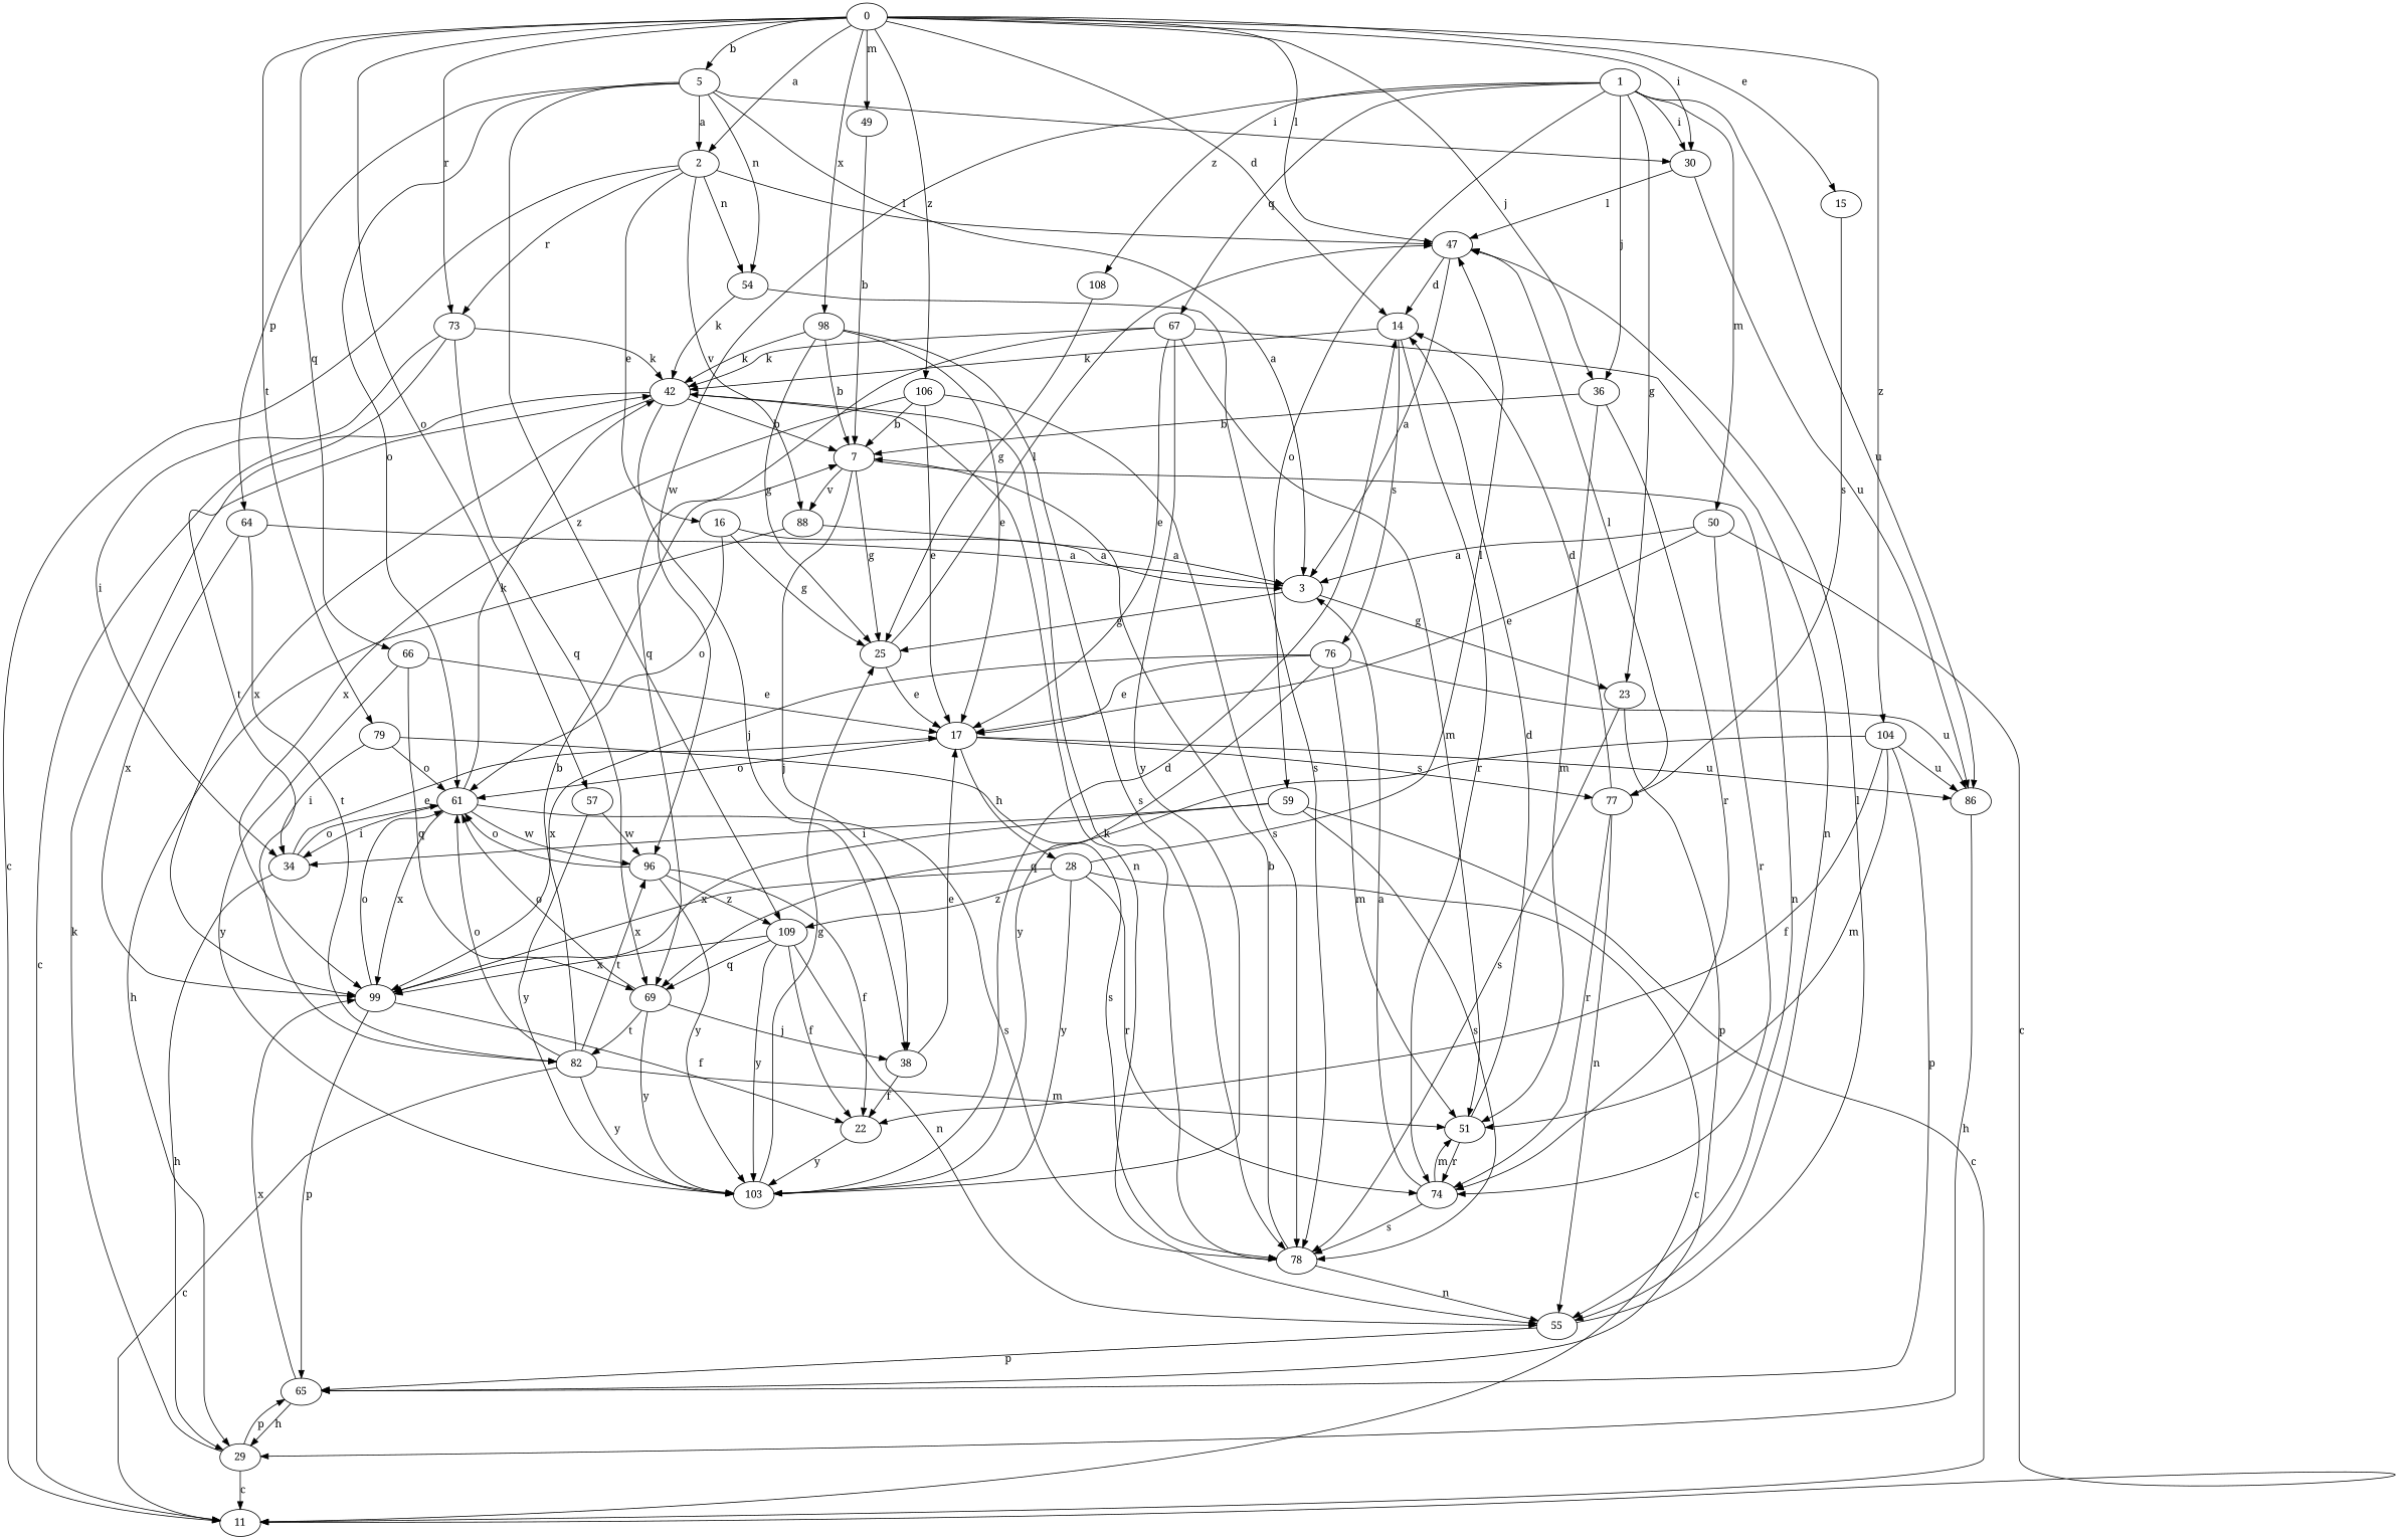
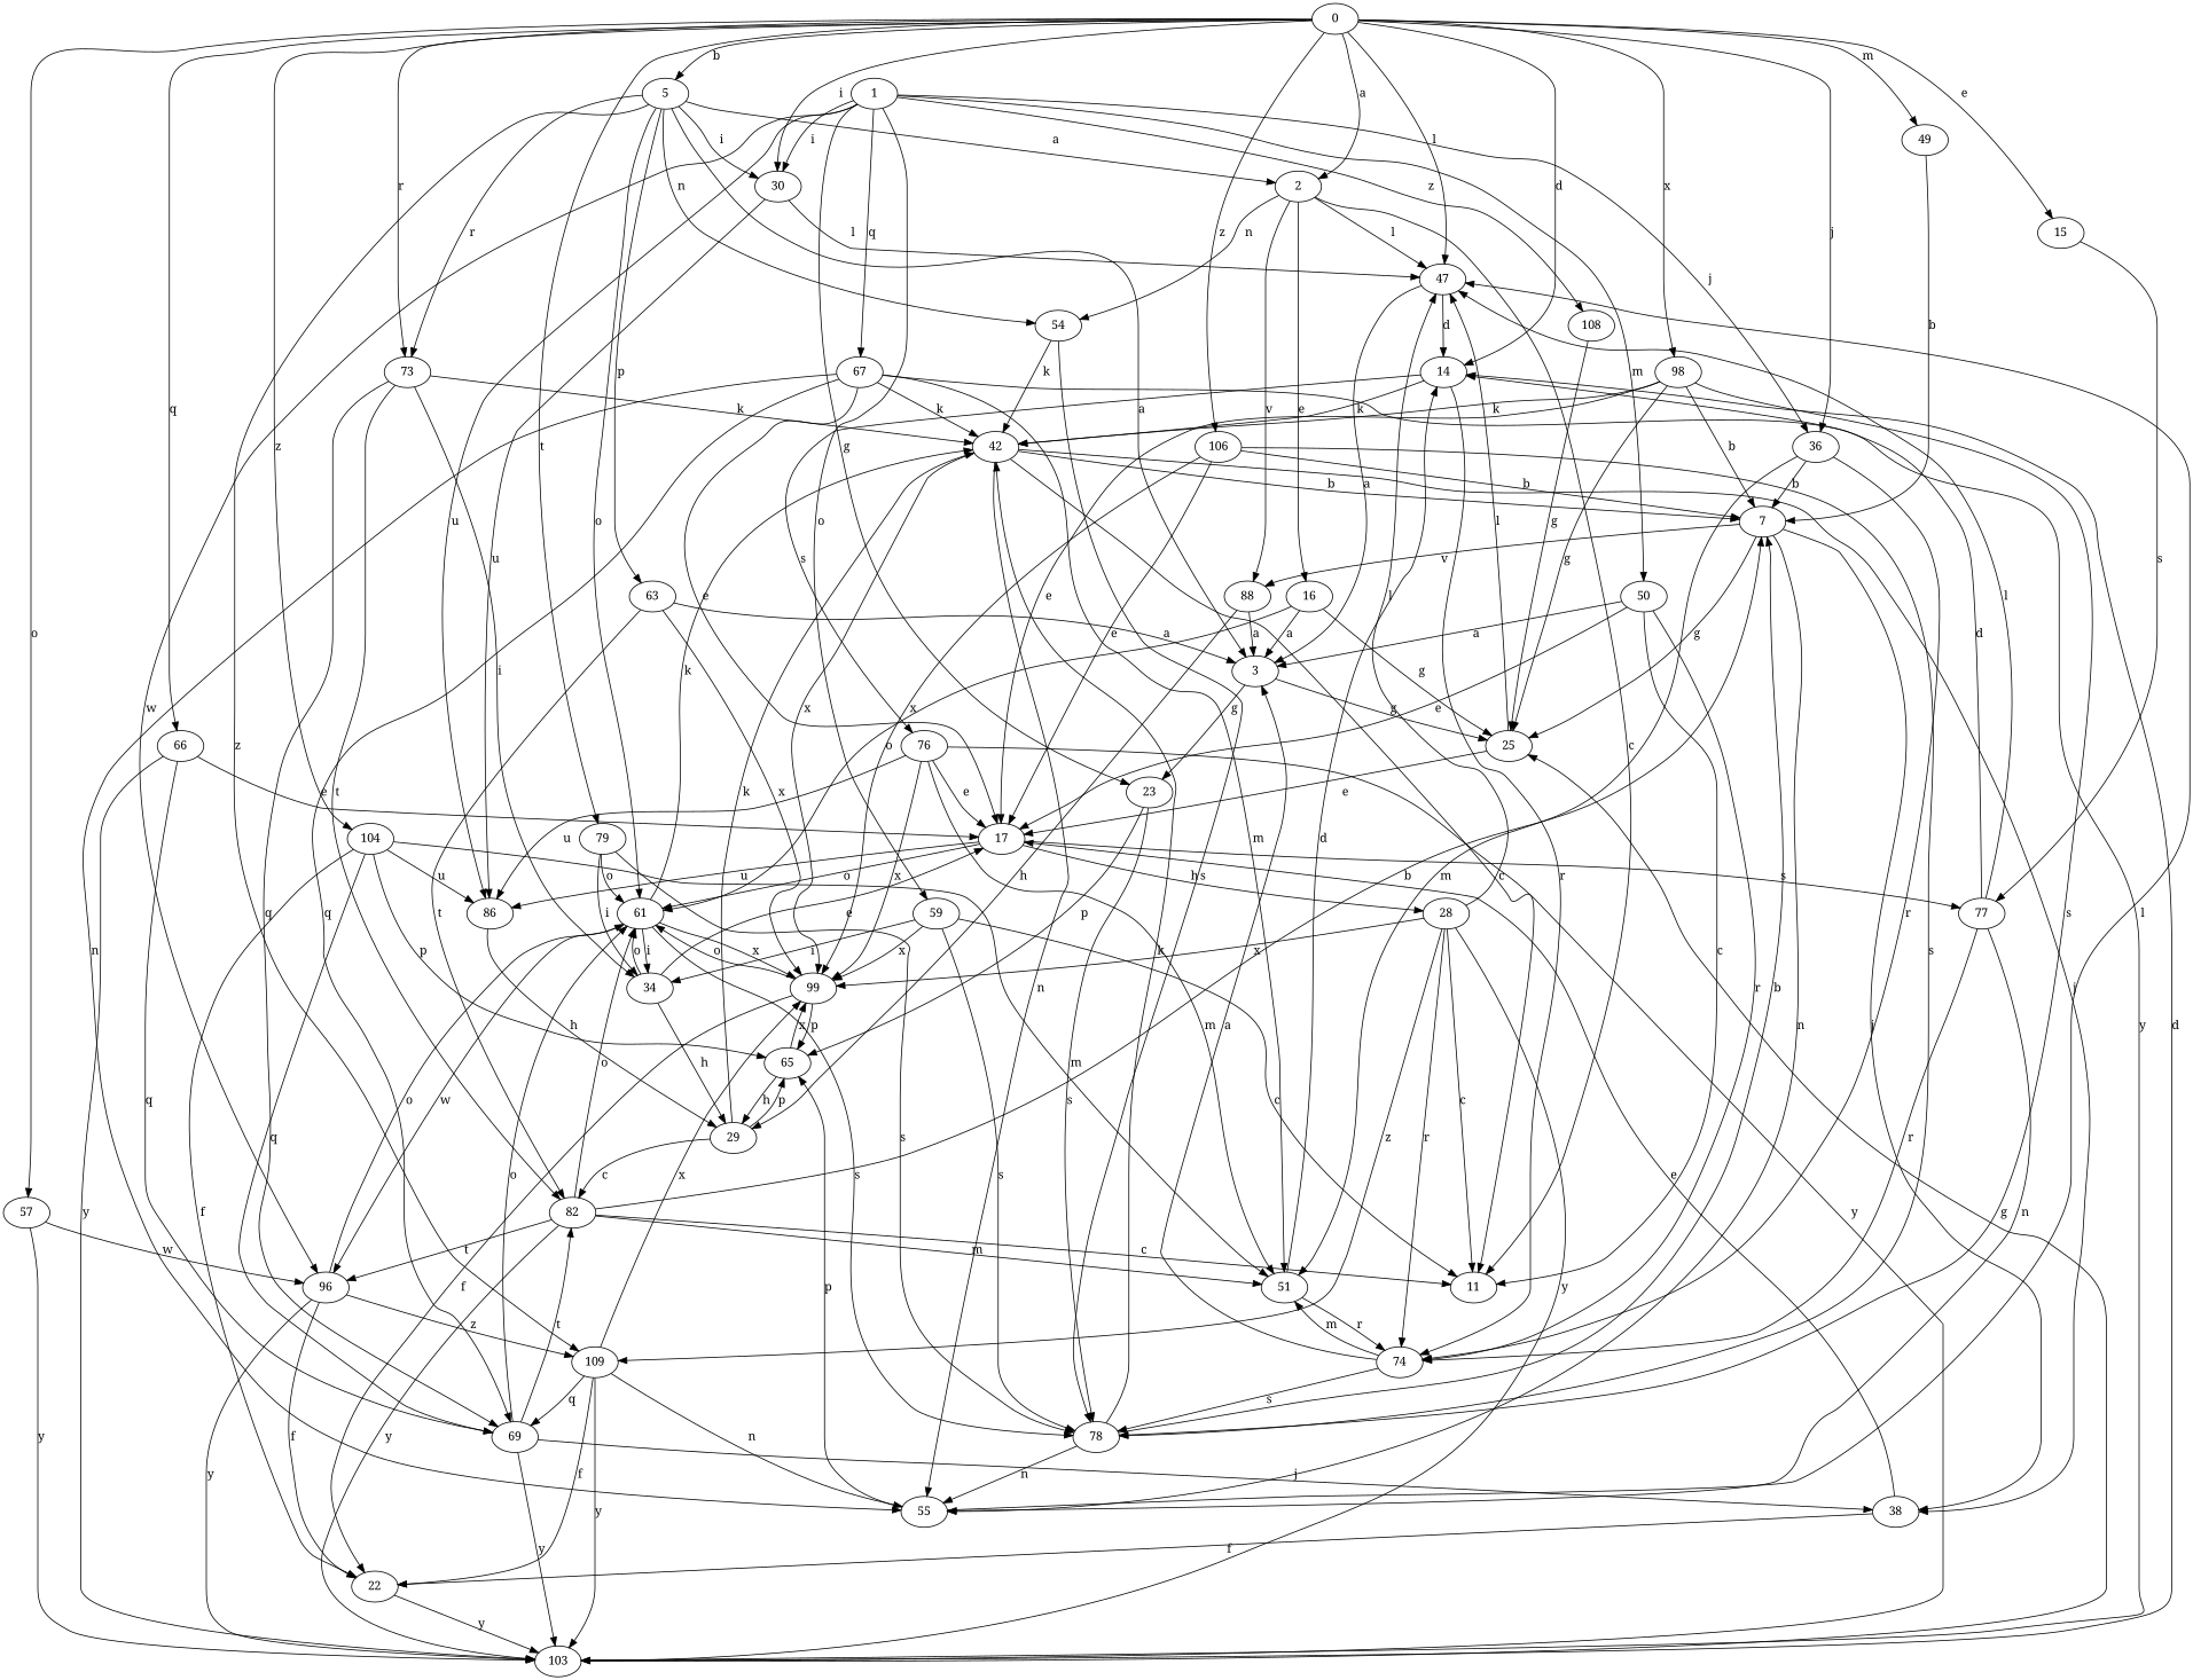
  strict digraph {
    fontname="Noto Serif"
    node [fontname="Noto Serif"]
    edge [fontname="Noto Serif"]
    0
    2
    5
    14
    15
    30
    36
    47
    49
    57
    66
    73
    79
    98
    104
    106
    11
    16
    54
    88
    3
    61
-   63 [label=64]
+   63
    109
    42
    74
    76
    77
    86
    7
    51
    96
    103
    17
    69
    34
    82
    78
    25
    22
    65
    99
    1
    23
    50
    59
    67
    108
    55
    29
    38
    28
    0 -> 2 [label=a]
    0 -> 5 [label=b]
    0 -> 14 [label=d]
    0 -> 15 [label=e]
    0 -> 30 [label=i]
    0 -> 36 [label=j]
    0 -> 47 [label=l]
    0 -> 49 [label=m]
    0 -> 57 [label=o]
    0 -> 66 [label=q]
    0 -> 73 [label=r]
    0 -> 79 [label=t]
    0 -> 98 [label=x]
    0 -> 104 [label=z]
    0 -> 106 [label=z]
    2 -> 47 [label=l]
    2 -> 11 [label=c]
    2 -> 16 [label=e]
    2 -> 54 [label=n]
    2 -> 88 [label=v]
    5 -> 2 [label=a]
    5 -> 30 [label=i]
-   2 -> 73 [label=r]
+   5 -> 73 [label=r]
    5 -> 54 [label=n]
    5 -> 3 [label=a]
    5 -> 61 [label=o]
    5 -> 63 [label=p]
    5 -> 109 [label=z]
    14 -> 42 [label=k]
    14 -> 74 [label=r]
    14 -> 76 [label=s]
    15 -> 77 [label=s]
    30 -> 47 [label=l]
    30 -> 86 [label=u]
    36 -> 74 [label=r]
    36 -> 7 [label=b]
    36 -> 51 [label=m]
    47 -> 14 [label=d]
    47 -> 3 [label=a]
    49 -> 7 [label=b]
    57 -> 96 [label=w]
    57 -> 103 [label=y]
    66 -> 103 [label=y]
    66 -> 17 [label=e]
    66 -> 69 [label=q]
    73 -> 42 [label=k]
    73 -> 69 [label=q]
    73 -> 34 [label=i]
    73 -> 82 [label=t]
    79 -> 61 [label=o]
    79 -> 34 [label=i]
    79 -> 78 [label=s]
    98 -> 42 [label=k]
    98 -> 7 [label=b]
    98 -> 17 [label=e]
    98 -> 78 [label=s]
    98 -> 25 [label=g]
    104 -> 86 [label=u]
    104 -> 51 [label=m]
    104 -> 69 [label=q]
    104 -> 22 [label=f]
    104 -> 65 [label=p]
    106 -> 7 [label=b]
    106 -> 17 [label=e]
    106 -> 78 [label=s]
    106 -> 99 [label=x]
    16 -> 3 [label=a]
    16 -> 61 [label=o]
    16 -> 25 [label=g]
    54 -> 42 [label=k]
    54 -> 78 [label=s]
    88 -> 3 [label=a]
    88 -> 29 [label=h]
    3 -> 25 [label=g]
    3 -> 23 [label=g]
    61 -> 42 [label=k]
    61 -> 96 [label=w]
    61 -> 34 [label=i]
    61 -> 78 [label=s]
    61 -> 99 [label=x]
    63 -> 3 [label=a]
    63 -> 82 [label=t]
    63 -> 99 [label=x]
    109 -> 103 [label=y]
    109 -> 69 [label=q]
    109 -> 22 [label=f]
    109 -> 99 [label=x]
    109 -> 55 [label=n]
    42 -> 11 [label=c]
    42 -> 7 [label=b]
    42 -> 99 [label=x]
    42 -> 55 [label=n]
    42 -> 38 [label=j]
    74 -> 3 [label=a]
    74 -> 51 [label=m]
    74 -> 78 [label=s]
    76 -> 86 [label=u]
    76 -> 51 [label=m]
    76 -> 103 [label=y]
    76 -> 17 [label=e]
    76 -> 99 [label=x]
    77 -> 14 [label=d]
    77 -> 47 [label=l]
    77 -> 74 [label=r]
    77 -> 55 [label=n]
    86 -> 29 [label=h]
    7 -> 88 [label=v]
    7 -> 25 [label=g]
    7 -> 55 [label=n]
    7 -> 38 [label=j]
    51 -> 14 [label=d]
    51 -> 74 [label=r]
    96 -> 61 [label=o]
    96 -> 109 [label=z]
    96 -> 103 [label=y]
    96 -> 22 [label=f]
    103 -> 14 [label=d]
    103 -> 25 [label=g]
    17 -> 61 [label=o]
    17 -> 77 [label=s]
    17 -> 86 [label=u]
    17 -> 28 [label=h]
    69 -> 61 [label=o]
    69 -> 103 [label=y]
    69 -> 82 [label=t]
    69 -> 38 [label=j]
    34 -> 61 [label=o]
    34 -> 17 [label=e]
    34 -> 29 [label=h]
    82 -> 11 [label=c]
    82 -> 61 [label=o]
    82 -> 7 [label=b]
    82 -> 51 [label=m]
    82 -> 96 [label=t]
    82 -> 103 [label=y]
    78 -> 42 [label=k]
    78 -> 7 [label=b]
    78 -> 55 [label=n]
    25 -> 47 [label=l]
    25 -> 17 [label=e]
    22 -> 103 [label=y]
    65 -> 99 [label=x]
    65 -> 29 [label=h]
    99 -> 61 [label=o]
    99 -> 22 [label=f]
    99 -> 65 [label=p]
    1 -> 30 [label=i]
    1 -> 36 [label=j]
    1 -> 86 [label=u]
    1 -> 96 [label=w]
    1 -> 23 [label=g]
    1 -> 50 [label=m]
    1 -> 59 [label=o]
    1 -> 67 [label=q]
    1 -> 108 [label=z]
    23 -> 78 [label=s]
    23 -> 65 [label=p]
    50 -> 11 [label=c]
    50 -> 3 [label=a]
    50 -> 74 [label=r]
    50 -> 17 [label=e]
    59 -> 11 [label=c]
    59 -> 34 [label=i]
    59 -> 78 [label=s]
    59 -> 99 [label=x]
    67 -> 42 [label=k]
    67 -> 51 [label=m]
    67 -> 103 [label=y]
    67 -> 17 [label=e]
    67 -> 69 [label=q]
    67 -> 55 [label=n]
    108 -> 25 [label=g]
    55 -> 47 [label=l]
    55 -> 65 [label=p]
-   29 -> 11 [label=c]
+   29 -> 82 [label=c]
    29 -> 42 [label=k]
    29 -> 65 [label=p]
    38 -> 17 [label=e]
    38 -> 22 [label=f]
    28 -> 47 [label=l]
    28 -> 11 [label=c]
    28 -> 109 [label=z]
    28 -> 74 [label=r]
    28 -> 103 [label=y]
    28 -> 99 [label=x]
  }
